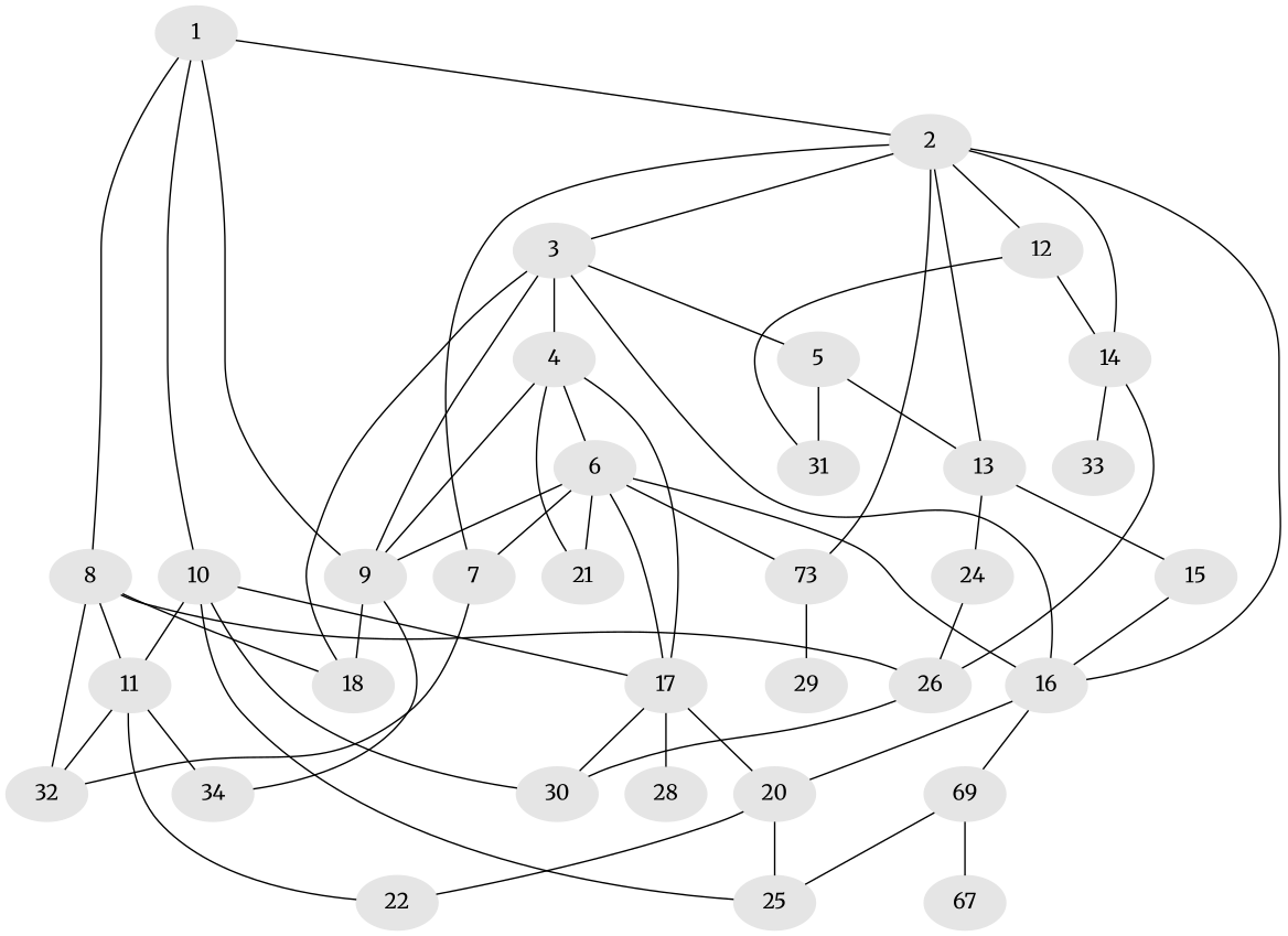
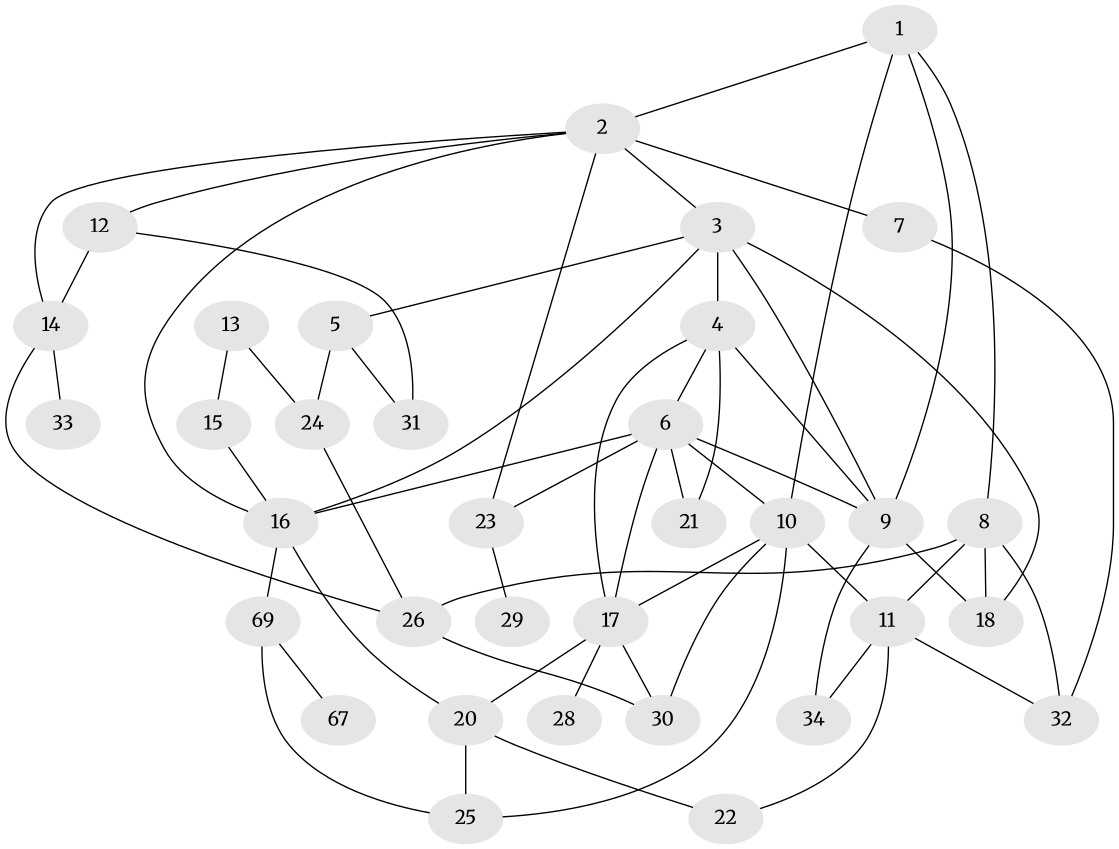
  graph {
    fontname=Merriweather
    node [color=gray90 fontname=Merriweather style=filled]
    edge [fontname=Merriweather weight=1.0]
    1
    2
    8
    9
    10
    3
    7
    12
    13
    14
    16
-   23 [label=73]
+   23
    18
    32
    11
    26
    34
    17
    25
    30
    4
    5
    31
    15
    24
    33
    20
    n28 [label=69]
    29
    6
    21
    28
    22
    n34 [label=67]
    1 -- 2
    1 -- 8
    1 -- 9
    1 -- 10
    2 -- 3
    2 -- 7 [weight=2.0]
    2 -- 12
-   2 -- 13 [weight=2.0]
    2 -- 14
    2 -- 16
    2 -- 23
    8 -- 18
    8 -- 32
    8 -- 11
    8 -- 26
    9 -- 18
    9 -- 34
    10 -- 11
    10 -- 17
    10 -- 25
    10 -- 30
    3 -- 9
    3 -- 16
    3 -- 18 [weight=2.0]
    3 -- 4
    3 -- 5
    7 -- 32
    12 -- 14
    12 -- 31
    13 -- 15
    13 -- 24
    14 -- 26
    14 -- 33
    16 -- 20
    16 -- n28
    23 -- 29
    11 -- 32
    11 -- 34
    11 -- 22
    26 -- 30
    17 -- 30
    17 -- 20
    17 -- 28
    4 -- 9 [weight=2.0]
    4 -- 17
    4 -- 6
    4 -- 21
-   5 -- 13
+   5 -- 24
    5 -- 31
    15 -- 16
    24 -- 26
    20 -- 25
    20 -- 22
    n28 -- 25
    n28 -- n34
    6 -- 9 [weight=2.0]
-   6 -- 7
+   6 -- 10
    6 -- 16
    6 -- 23
    6 -- 17
    6 -- 21
  }
